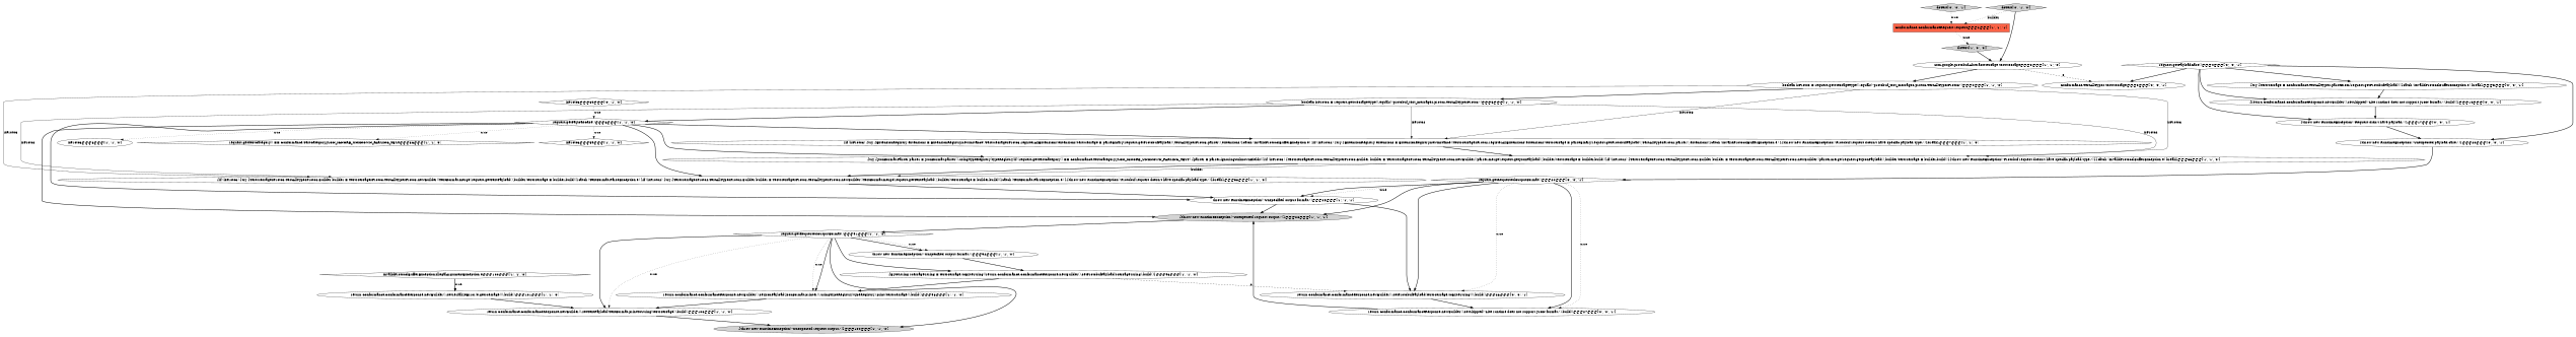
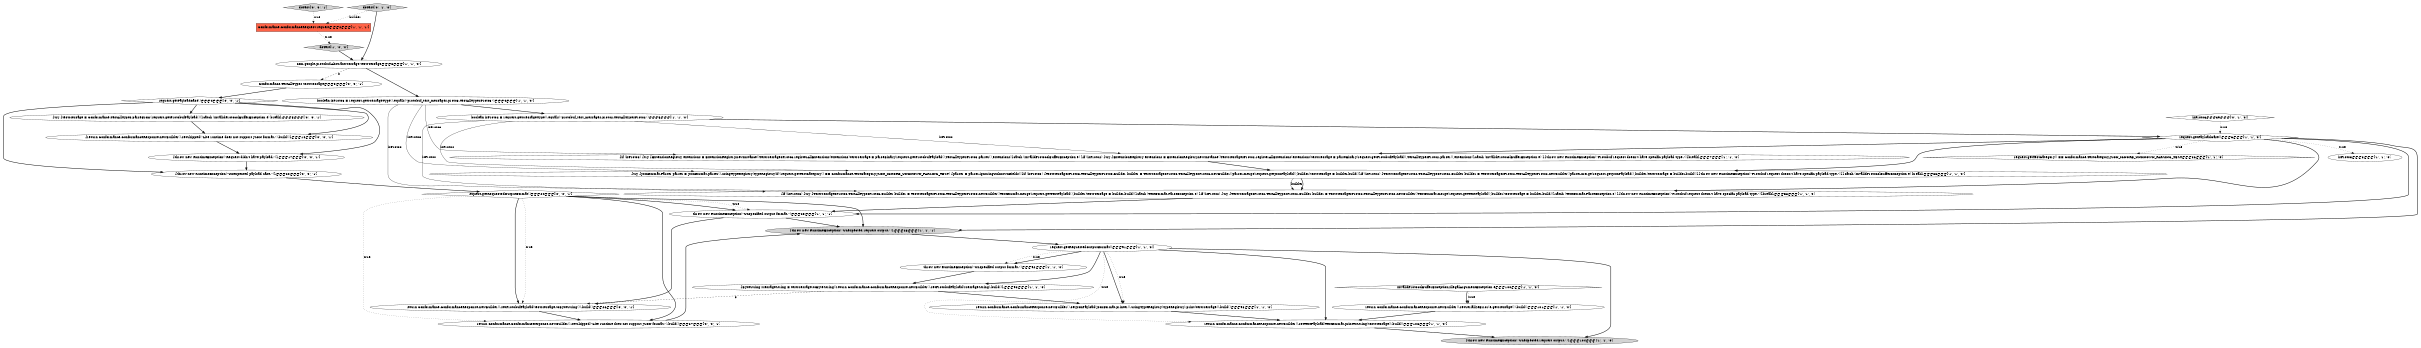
  digraph {
    node [fillcolor=white shape=ellipse style=filled]
    edge [style=bold]
    n1 [label="{throw new RuntimeException(\"Request didn't have payload.\")}@@@17@@@['0', '0', '1']"]
    n2 [label="{throw new RuntimeException(\"Unexpected payload case.\")}@@@20@@@['0', '0', '1']"]
    n3 [label="request.getRequestedOutputFormat()@@@24@@@['0', '0', '1']" shape=diamond]
    n4 [label="{try {JsonFormat.Parser parser = JsonFormat.parser().usingTypeRegistry(typeRegistry)if (request.getTestCategory() == Conformance.TestCategory.JSON_IGNORE_UNKNOWN_PARSING_TEST) {parser = parser.ignoringUnknownFields()}if (isProto3) {TestMessagesProto3.TestAllTypesProto3.Builder builder = TestMessagesProto3.TestAllTypesProto3.newBuilder()parser.merge(request.getJsonPayload(),builder)testMessage = builder.build()}if (isProto2) {TestMessagesProto2.TestAllTypesProto2.Builder builder = TestMessagesProto2.TestAllTypesProto2.newBuilder()parser.merge(request.getJsonPayload(),builder)testMessage = builder.build()}{throw new RuntimeException(\"Protobuf request doesn't have specific payload type.\")}}catch (InvalidProtocolBufferException e) break}@@@33@@@['1', '1', '0']"]
    n5 [label="{if (isProto3) {try {TestMessagesProto3.TestAllTypesProto3.Builder builder = TestMessagesProto3.TestAllTypesProto3.newBuilder()TextFormat.merge(request.getTextPayload(),builder)testMessage = builder.build()}catch (TextFormat.ParseException e) }if (isProto2) {try {TestMessagesProto2.TestAllTypesProto2.Builder builder = TestMessagesProto2.TestAllTypesProto2.newBuilder()TextFormat.merge(request.getTextPayload(),builder)testMessage = builder.build()}catch (TextFormat.ParseException e) }{throw new RuntimeException(\"Protobuf request doesn't have specific payload type.\")}break}@@@58@@@['1', '1', '0']"]
    n6 [label="throw new RuntimeException(\"Unspecified output format.\")@@@25@@@['1', '1', '1']"]
    n7 [fillcolor=tomato label="Conformance.ConformanceRequest request@@@2@@@['1', '1', '1']" shape=box]
    n8 [fillcolor=lightgray label="doTest['1', '0', '0']" shape=diamond]
    n9 [label="return Conformance.ConformanceResponse.newBuilder().setTextPayload(TextFormat.printToString(testMessage)).build()@@@103@@@['1', '1', '0']"]
    n10 [fillcolor=lightgray label="{throw new RuntimeException(\"Unexpected request output.\")}@@@104@@@['1', '1', '0']"]
    n11 [label="return Conformance.ConformanceResponse.newBuilder().setSkipped(\"Lite runtime does not support JSON format.\").build()@@@27@@@['0', '0', '1']"]
    n12 [fillcolor=lightgray label="{throw new RuntimeException(\"Unexpected request output.\")}@@@28@@@['1', '1', '1']"]
-   n13 [label="request.getRequestedOutputFormat()@@@91@@@['1', '1', '0']" shape=diamond]
+   n13 [label="request.getRequestedOutputFormat()@@@91@@@['1', '1', '0']"]
    n14 [label="return Conformance.ConformanceResponse.newBuilder().setProtobufPayload(testMessage.toByteString()).build()@@@26@@@['0', '0', '1']"]
    n15 [label="return Conformance.ConformanceResponse.newBuilder().setJsonPayload(JsonFormat.printer().usingTypeRegistry(typeRegistry).print(testMessage)).build()@@@98@@@['1', '1', '0']"]
    n16 [label="isProto3@@@8@@@['1', '1', '0']"]
    n17 [fillcolor=lightgray label="doTest['0', '1', '0']" shape=diamond]
    n18 [label="com.google.protobuf.AbstractMessage testMessage@@@3@@@['1', '1', '0']"]
    n19 [label="Conformance.TestAllTypes testMessage@@@3@@@['0', '0', '1']"]
    n20 [label="boolean isProto3 = request.getMessageType().equals(\"protobuf_test_messages.proto3.TestAllTypesProto3\")@@@4@@@['1', '1', '0']"]
    n21 [label="return Conformance.ConformanceResponse.newBuilder().setSerializeError(e.getMessage()).build()@@@101@@@['1', '1', '0']"]
    n22 [label="isProto3@@@39@@@['0', '1', '0']" shape=diamond]
    n23 [label="request.getPayloadCase()@@@6@@@['1', '1', '0']" shape=diamond]
    n24 [label="{try {testMessage = Conformance.TestAllTypes.parseFrom(request.getProtobufPayload())}catch (InvalidProtocolBufferException e) break}@@@5@@@['0', '0', '1']"]
    n25 [label="{return Conformance.ConformanceResponse.newBuilder().setSkipped(\"Lite runtime does not support JSON format.\").build()}@@@14@@@['0', '0', '1']"]
    n26 [label="request.getPayloadCase()@@@4@@@['0', '0', '1']" shape=diamond]
    n27 [label="{ByteString MessageString = testMessage.toByteString()return Conformance.ConformanceResponse.newBuilder().setProtobufPayload(MessageString).build()}@@@93@@@['1', '1', '0']"]
    n28 [label="throw new RuntimeException(\"Unspecified output format.\")@@@92@@@['1', '1', '0']"]
    n29 [label="{if (isProto3) {try {ExtensionRegistry extensions = ExtensionRegistry.newInstance()TestMessagesProto3.registerAllExtensions(extensions)testMessage = parseBinary(request.getProtobufPayload(),TestAllTypesProto3.parser(),extensions)}catch (InvalidProtocolBufferException e) }if (isProto2) {try {ExtensionRegistry extensions = ExtensionRegistry.newInstance()TestMessagesProto2.registerAllExtensions(extensions)testMessage = parseBinary(request.getProtobufPayload(),TestAllTypesProto2.parser(),extensions)}catch (InvalidProtocolBufferException e) }{throw new RuntimeException(\"Protobuf request doesn't have specific payload type.\")}break}@@@7@@@['1', '1', '0']"]
    n30 [label="boolean isProto2 = request.getMessageType().equals(\"protobuf_test_messages.proto2.TestAllTypesProto2\")@@@5@@@['1', '1', '0']"]
    n31 [label="request.getTestCategory() == Conformance.TestCategory.JSON_IGNORE_UNKNOWN_PARSING_TEST@@@36@@@['1', '1', '0']" shape=diamond]
-   n32 [label="isProto3@@@59@@@['1', '1', '0']" shape=diamond]
    n33 [fillcolor=lightgray label="doTest['0', '0', '1']" shape=diamond]
    n34 [label="InvalidProtocolBufferException|IllegalArgumentException e@@@100@@@['1', '1', '0']" shape=diamond]
    n1 -> n2
    n2 -> n3
    n3 -> n6 [label=true style=dotted]
    n3 -> n6
    n3 -> n11
    n3 -> n11 [label=true style=dotted]
    n3 -> n12
    n3 -> n14 [label=true style=dotted]
    n3 -> n14
    n4 -> n5 [label=builder style=solid]
    n4 -> n5
    n5 -> n6
    n6 -> n12
    n6 -> n14
    n7 -> n8 [label=true style=dotted]
    n8 -> n18
    n9 -> n10
    n11 -> n12
    n12 -> n13
    n13 -> n9
    n13 -> n9 [label=true style=dotted]
    n13 -> n10
    n13 -> n15
    n13 -> n15 [label=true style=dotted]
    n13 -> n27
    n13 -> n28
    n13 -> n28 [label=true style=dotted]
    n14 -> n11
    n15 -> n9
    n17 -> n7 [label=builder style=dotted]
    n17 -> n18
    n18 -> n19 [label=0 style=dashed]
    n18 -> n20
-   n26 -> n19
+   n19 -> n26
    n20 -> n4 [label=isProto3 style=solid]
    n20 -> n5 [label=isProto3 style=solid]
    n20 -> n29 [label=isProto3 style=solid]
    n20 -> n30
    n21 -> n9
    n22 -> n23 [label=true style=dotted]
    n23 -> n4
    n23 -> n5
    n23 -> n6
    n23 -> n12
    n23 -> n16 [label=true style=dotted]
    n23 -> n29
    n23 -> n31 [label=true style=dotted]
-   n23 -> n32 [label=true style=dotted]
    n24 -> n25
    n25 -> n1
    n26 -> n1
    n26 -> n2
    n26 -> n24
    n26 -> n25
    n27 -> n14 [label=0 style=dashed]
    n27 -> n15
    n28 -> n27
    n29 -> n4
    n30 -> n4 [label=isProto2 style=solid]
    n30 -> n5 [label=isProto2 style=solid]
    n30 -> n23
    n30 -> n29 [label=isProto2 style=solid]
    n33 -> n7 [label=true style=dotted]
    n34 -> n21
    n34 -> n21 [label=true style=dotted]
  }
